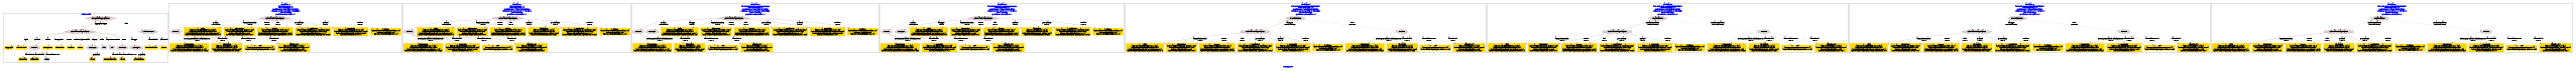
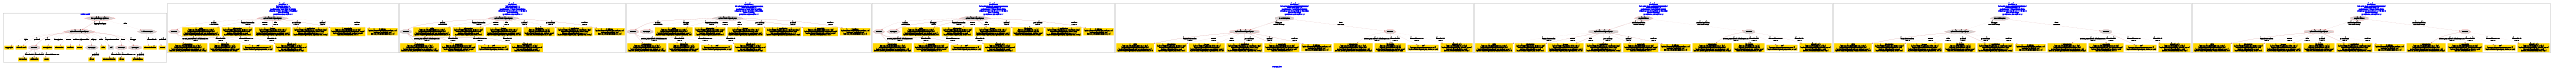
  digraph {
    fontcolor=blue
    label="s06-npg.json"
    remincross=true
    node [color=red fillcolor=gold shape=plaintext style=filled]
    edge [color=brown fontcolor=black style=dotted]
    n1 [fillcolor=lightgray label=CulturalHeritageObject1 shape=hexagon]
    n2 [color=brown label=Copyright]
    n3 [color=brown label=DateOfWork]
    n4 [fillcolor=lightgray label=Person1 shape=octagon]
    n5 [label=Description]
    n6 [label=Dimension]
    n7 [label=Medium]
    n8 [label=Owner]
    n9 [color=brown fillcolor=lightgray label=Concept2 shape=hexagon]
-   n10 [fillcolor=lightgray label=Title]
+   n10 [label=Title]
    n11 [color=brown fillcolor=lightgray label=Ref]
    n12 [fillcolor=lightgray label=Person2 shape=octagon]
    n13 [fillcolor=lightgray label=Concept1 shape=octagon]
    n14 [label=birthDate]
    n15 [color=brown label=deathDate]
-   n16 [color=brown fillcolor=lightgray label=Artist]
+   n16 [color=brown label=Artist]
    n17 [color=brown label=sitterBirthDate]
    n18 [label=sitterDeathDate]
    n19 [color=brown label=values]
    n20 [fillcolor=lightgray label=EuropeanaAggregation1 shape=hexagon]
    n21 [color=brown fillcolor=lightgray label=WebResource1 shape=hexagon]
    n22 [color=brown label=Person]
    n23 [label=Classification]
    n24 [color=brown label=values]
    n25 [fillcolor=lightgray label=CulturalHeritageObject1 shape=hexagon]
    n26 [fillcolor=lightgray label=Person1 shape=hexagon]
    n27 [label="Description\n[Person,nameOfThePerson,0.492]\n[CulturalHeritageObject,title,0.361]\n[CulturalHeritageObject,provenance,0.115]\n[Person,countryAssociatedWithThePerson,0.032]"]
    n28 [label="birthDate\n[Person,dateOfBirth,0.642]\n[Person,dateOfDeath,0.245]\n[CulturalHeritageObject,created,0.08]\n[Person,nameOfThePerson,0.033]"]
    n29 [label="Title\n[Person,nameOfThePerson,0.852]\n[CulturalHeritageObject,title,0.121]\n[CulturalHeritageObject,provenance,0.027]\n[CulturalHeritageObject,accessionNumber,0.0]"]
    n30 [label="Ref\n[Person,nameOfThePerson,0.874]\n[CulturalHeritageObject,extent,0.126]"]
    n31 [color=brown label="Dimension\n[CulturalHeritageObject,extent,0.887]\n[Person,nameOfThePerson,0.106]\n[Person,dateOfDeath,0.006]\n[CulturalHeritageObject,title,0.001]"]
    n32 [label="Owner\n[CulturalHeritageObject,title,0.571]\n[Person,nameOfThePerson,0.293]\n[CulturalHeritageObject,provenance,0.087]\n[CulturalHeritageObject,rightsHolder,0.049]"]
    n33 [label="CreditLine\n[CulturalHeritageObject,provenance,0.561]\n[CulturalHeritageObject,title,0.236]\n[Person,nameOfThePerson,0.111]\n[CulturalHeritageObject,rightsHolder,0.092]"]
    n34 [color=brown label="Copyright\n[Person,nameOfThePerson,0.733]\n[CulturalHeritageObject,provenance,0.223]\n[CulturalHeritageObject,created,0.028]\n[Person,dateOfDeath,0.017]"]
    n35 [color=brown label="Medium\n[CulturalHeritageObject,medium,1.0]\n[Concept,prefLabel,0.0]\n[Person,nameOfThePerson,0.0]"]
    n36 [color=brown label="DateOfWork\n[Person,dateOfBirth,0.432]\n[CulturalHeritageObject,created,0.278]\n[Person,dateOfDeath,0.229]\n[Person,nameOfThePerson,0.061]"]
    n37 [fillcolor=lightgray label=CulturalHeritageObject1 shape=hexagon]
    n38 [color=brown fillcolor=lightgray label=Person1 shape=octagon]
    n39 [label="Description\n[Person,nameOfThePerson,0.492]\n[CulturalHeritageObject,title,0.361]\n[CulturalHeritageObject,provenance,0.115]\n[Person,countryAssociatedWithThePerson,0.032]"]
    n40 [color=brown label="Copyright\n[Person,nameOfThePerson,0.733]\n[CulturalHeritageObject,provenance,0.223]\n[CulturalHeritageObject,created,0.028]\n[Person,dateOfDeath,0.017]"]
    n41 [label="Title\n[Person,nameOfThePerson,0.852]\n[CulturalHeritageObject,title,0.121]\n[CulturalHeritageObject,provenance,0.027]\n[CulturalHeritageObject,accessionNumber,0.0]"]
    n42 [label="Ref\n[Person,nameOfThePerson,0.874]\n[CulturalHeritageObject,extent,0.126]"]
    n43 [label="Dimension\n[CulturalHeritageObject,extent,0.887]\n[Person,nameOfThePerson,0.106]\n[Person,dateOfDeath,0.006]\n[CulturalHeritageObject,title,0.001]"]
    n44 [label="Owner\n[CulturalHeritageObject,title,0.571]\n[Person,nameOfThePerson,0.293]\n[CulturalHeritageObject,provenance,0.087]\n[CulturalHeritageObject,rightsHolder,0.049]"]
    n45 [label="birthDate\n[Person,dateOfBirth,0.642]\n[Person,dateOfDeath,0.245]\n[CulturalHeritageObject,created,0.08]\n[Person,nameOfThePerson,0.033]"]
    n46 [label="CreditLine\n[CulturalHeritageObject,provenance,0.561]\n[CulturalHeritageObject,title,0.236]\n[Person,nameOfThePerson,0.111]\n[CulturalHeritageObject,rightsHolder,0.092]"]
    n47 [label="Medium\n[CulturalHeritageObject,medium,1.0]\n[Concept,prefLabel,0.0]\n[Person,nameOfThePerson,0.0]"]
    n48 [color=brown label="DateOfWork\n[Person,dateOfBirth,0.432]\n[CulturalHeritageObject,created,0.278]\n[Person,dateOfDeath,0.229]\n[Person,nameOfThePerson,0.061]"]
    n49 [color=brown fillcolor=lightgray label=CulturalHeritageObject1 shape=hexagon]
    n50 [fillcolor=lightgray label=Person1 shape=octagon]
    n51 [fillcolor=lightgray label=Concept1 shape=octagon]
    n52 [color=brown label="Description\n[Person,nameOfThePerson,0.492]\n[CulturalHeritageObject,title,0.361]\n[CulturalHeritageObject,provenance,0.115]\n[Person,countryAssociatedWithThePerson,0.032]"]
    n53 [color=brown label="birthDate\n[Person,dateOfBirth,0.642]\n[Person,dateOfDeath,0.245]\n[CulturalHeritageObject,created,0.08]\n[Person,nameOfThePerson,0.033]"]
    n54 [label="Title\n[Person,nameOfThePerson,0.852]\n[CulturalHeritageObject,title,0.121]\n[CulturalHeritageObject,provenance,0.027]\n[CulturalHeritageObject,accessionNumber,0.0]"]
    n55 [label="Ref\n[Person,nameOfThePerson,0.874]\n[CulturalHeritageObject,extent,0.126]"]
    n56 [color=brown label="Dimension\n[CulturalHeritageObject,extent,0.887]\n[Person,nameOfThePerson,0.106]\n[Person,dateOfDeath,0.006]\n[CulturalHeritageObject,title,0.001]"]
    n57 [label="Owner\n[CulturalHeritageObject,title,0.571]\n[Person,nameOfThePerson,0.293]\n[CulturalHeritageObject,provenance,0.087]\n[CulturalHeritageObject,rightsHolder,0.049]"]
    n58 [color=brown label="CreditLine\n[CulturalHeritageObject,provenance,0.561]\n[CulturalHeritageObject,title,0.236]\n[Person,nameOfThePerson,0.111]\n[CulturalHeritageObject,rightsHolder,0.092]"]
    n59 [label="Copyright\n[Person,nameOfThePerson,0.733]\n[CulturalHeritageObject,provenance,0.223]\n[CulturalHeritageObject,created,0.028]\n[Person,dateOfDeath,0.017]"]
    n60 [color=brown label="Medium\n[CulturalHeritageObject,medium,1.0]\n[Concept,prefLabel,0.0]\n[Person,nameOfThePerson,0.0]"]
    n61 [label="DateOfWork\n[Person,dateOfBirth,0.432]\n[CulturalHeritageObject,created,0.278]\n[Person,dateOfDeath,0.229]\n[Person,nameOfThePerson,0.061]"]
    n62 [fillcolor=lightgray label=CulturalHeritageObject1 shape=hexagon]
    n63 [fillcolor=lightgray label=Person1 shape=hexagon]
    n64 [fillcolor=lightgray label=Concept1 shape=hexagon]
    n65 [color=brown label="Description\n[Person,nameOfThePerson,0.492]\n[CulturalHeritageObject,title,0.361]\n[CulturalHeritageObject,provenance,0.115]\n[Person,countryAssociatedWithThePerson,0.032]"]
    n66 [color=brown label="Copyright\n[Person,nameOfThePerson,0.733]\n[CulturalHeritageObject,provenance,0.223]\n[CulturalHeritageObject,created,0.028]\n[Person,dateOfDeath,0.017]"]
    n67 [color=brown label="Title\n[Person,nameOfThePerson,0.852]\n[CulturalHeritageObject,title,0.121]\n[CulturalHeritageObject,provenance,0.027]\n[CulturalHeritageObject,accessionNumber,0.0]"]
    n68 [color=brown label="Ref\n[Person,nameOfThePerson,0.874]\n[CulturalHeritageObject,extent,0.126]"]
    n69 [label="Dimension\n[CulturalHeritageObject,extent,0.887]\n[Person,nameOfThePerson,0.106]\n[Person,dateOfDeath,0.006]\n[CulturalHeritageObject,title,0.001]"]
    n70 [label="Owner\n[CulturalHeritageObject,title,0.571]\n[Person,nameOfThePerson,0.293]\n[CulturalHeritageObject,provenance,0.087]\n[CulturalHeritageObject,rightsHolder,0.049]"]
    n71 [color=brown label="birthDate\n[Person,dateOfBirth,0.642]\n[Person,dateOfDeath,0.245]\n[CulturalHeritageObject,created,0.08]\n[Person,nameOfThePerson,0.033]"]
    n72 [label="CreditLine\n[CulturalHeritageObject,provenance,0.561]\n[CulturalHeritageObject,title,0.236]\n[Person,nameOfThePerson,0.111]\n[CulturalHeritageObject,rightsHolder,0.092]"]
    n73 [color=brown label="Medium\n[CulturalHeritageObject,medium,1.0]\n[Concept,prefLabel,0.0]\n[Person,nameOfThePerson,0.0]"]
    n74 [color=brown label="DateOfWork\n[Person,dateOfBirth,0.432]\n[CulturalHeritageObject,created,0.278]\n[Person,dateOfDeath,0.229]\n[Person,nameOfThePerson,0.061]"]
    n75 [color=brown fillcolor=lightgray label=ProvidedCHO1 shape=octagon]
    n76 [fillcolor=lightgray label=CulturalHeritageObject1 shape=octagon]
    n77 [fillcolor=lightgray label=Person1 shape=hexagon]
    n78 [label="Description\n[Person,nameOfThePerson,0.492]\n[CulturalHeritageObject,title,0.361]\n[CulturalHeritageObject,provenance,0.115]\n[Person,countryAssociatedWithThePerson,0.032]"]
    n79 [color=brown label="birthDate\n[Person,dateOfBirth,0.642]\n[Person,dateOfDeath,0.245]\n[CulturalHeritageObject,created,0.08]\n[Person,nameOfThePerson,0.033]"]
    n80 [label="Title\n[Person,nameOfThePerson,0.852]\n[CulturalHeritageObject,title,0.121]\n[CulturalHeritageObject,provenance,0.027]\n[CulturalHeritageObject,accessionNumber,0.0]"]
    n81 [color=brown label="Ref\n[Person,nameOfThePerson,0.874]\n[CulturalHeritageObject,extent,0.126]"]
    n82 [color=brown label="Dimension\n[CulturalHeritageObject,extent,0.887]\n[Person,nameOfThePerson,0.106]\n[Person,dateOfDeath,0.006]\n[CulturalHeritageObject,title,0.001]"]
    n83 [color=brown label="Owner\n[CulturalHeritageObject,title,0.571]\n[Person,nameOfThePerson,0.293]\n[CulturalHeritageObject,provenance,0.087]\n[CulturalHeritageObject,rightsHolder,0.049]"]
    n84 [label="CreditLine\n[CulturalHeritageObject,provenance,0.561]\n[CulturalHeritageObject,title,0.236]\n[Person,nameOfThePerson,0.111]\n[CulturalHeritageObject,rightsHolder,0.092]"]
    n85 [color=brown label="Copyright\n[Person,nameOfThePerson,0.733]\n[CulturalHeritageObject,provenance,0.223]\n[CulturalHeritageObject,created,0.028]\n[Person,dateOfDeath,0.017]"]
    n86 [label="Medium\n[CulturalHeritageObject,medium,1.0]\n[Concept,prefLabel,0.0]\n[Person,nameOfThePerson,0.0]"]
    n87 [color=brown label="DateOfWork\n[Person,dateOfBirth,0.432]\n[CulturalHeritageObject,created,0.278]\n[Person,dateOfDeath,0.229]\n[Person,nameOfThePerson,0.061]"]
    n88 [fillcolor=lightgray label=Organization1 shape=hexagon]
    n89 [color=brown fillcolor=lightgray label=CulturalHeritageObject1 shape=octagon]
    n90 [color=brown fillcolor=lightgray label=Person1 shape=octagon]
    n91 [label="Description\n[Person,nameOfThePerson,0.492]\n[CulturalHeritageObject,title,0.361]\n[CulturalHeritageObject,provenance,0.115]\n[Person,countryAssociatedWithThePerson,0.032]"]
    n92 [label="birthDate\n[Person,dateOfBirth,0.642]\n[Person,dateOfDeath,0.245]\n[CulturalHeritageObject,created,0.08]\n[Person,nameOfThePerson,0.033]"]
    n93 [color=brown label="Title\n[Person,nameOfThePerson,0.852]\n[CulturalHeritageObject,title,0.121]\n[CulturalHeritageObject,provenance,0.027]\n[CulturalHeritageObject,accessionNumber,0.0]"]
    n94 [color=brown label="Ref\n[Person,nameOfThePerson,0.874]\n[CulturalHeritageObject,extent,0.126]"]
    n95 [label="Dimension\n[CulturalHeritageObject,extent,0.887]\n[Person,nameOfThePerson,0.106]\n[Person,dateOfDeath,0.006]\n[CulturalHeritageObject,title,0.001]"]
    n96 [color=brown label="Owner\n[CulturalHeritageObject,title,0.571]\n[Person,nameOfThePerson,0.293]\n[CulturalHeritageObject,provenance,0.087]\n[CulturalHeritageObject,rightsHolder,0.049]"]
    n97 [label="CreditLine\n[CulturalHeritageObject,provenance,0.561]\n[CulturalHeritageObject,title,0.236]\n[Person,nameOfThePerson,0.111]\n[CulturalHeritageObject,rightsHolder,0.092]"]
    n98 [label="Copyright\n[Person,nameOfThePerson,0.733]\n[CulturalHeritageObject,provenance,0.223]\n[CulturalHeritageObject,created,0.028]\n[Person,dateOfDeath,0.017]"]
    n99 [color=brown label="Medium\n[CulturalHeritageObject,medium,1.0]\n[Concept,prefLabel,0.0]\n[Person,nameOfThePerson,0.0]"]
    n100 [label="DateOfWork\n[Person,dateOfBirth,0.432]\n[CulturalHeritageObject,created,0.278]\n[Person,dateOfDeath,0.229]\n[Person,nameOfThePerson,0.061]"]
    n101 [color=brown fillcolor=lightgray label=ProvidedCHO1 shape=hexagon]
    n102 [color=brown fillcolor=lightgray label=CulturalHeritageObject1 shape=hexagon]
    n103 [color=brown fillcolor=lightgray label=Person1 shape=octagon]
    n104 [color=brown label="Description\n[Person,nameOfThePerson,0.492]\n[CulturalHeritageObject,title,0.361]\n[CulturalHeritageObject,provenance,0.115]\n[Person,countryAssociatedWithThePerson,0.032]"]
    n105 [color=brown label="Copyright\n[Person,nameOfThePerson,0.733]\n[CulturalHeritageObject,provenance,0.223]\n[CulturalHeritageObject,created,0.028]\n[Person,dateOfDeath,0.017]"]
    n106 [label="Title\n[Person,nameOfThePerson,0.852]\n[CulturalHeritageObject,title,0.121]\n[CulturalHeritageObject,provenance,0.027]\n[CulturalHeritageObject,accessionNumber,0.0]"]
    n107 [label="Ref\n[Person,nameOfThePerson,0.874]\n[CulturalHeritageObject,extent,0.126]"]
    n108 [color=brown label="Dimension\n[CulturalHeritageObject,extent,0.887]\n[Person,nameOfThePerson,0.106]\n[Person,dateOfDeath,0.006]\n[CulturalHeritageObject,title,0.001]"]
    n109 [label="Owner\n[CulturalHeritageObject,title,0.571]\n[Person,nameOfThePerson,0.293]\n[CulturalHeritageObject,provenance,0.087]\n[CulturalHeritageObject,rightsHolder,0.049]"]
    n110 [label="birthDate\n[Person,dateOfBirth,0.642]\n[Person,dateOfDeath,0.245]\n[CulturalHeritageObject,created,0.08]\n[Person,nameOfThePerson,0.033]"]
    n111 [color=brown label="CreditLine\n[CulturalHeritageObject,provenance,0.561]\n[CulturalHeritageObject,title,0.236]\n[Person,nameOfThePerson,0.111]\n[CulturalHeritageObject,rightsHolder,0.092]"]
    n112 [color=brown label="Medium\n[CulturalHeritageObject,medium,1.0]\n[Concept,prefLabel,0.0]\n[Person,nameOfThePerson,0.0]"]
    n113 [label="DateOfWork\n[Person,dateOfBirth,0.432]\n[CulturalHeritageObject,created,0.278]\n[Person,dateOfDeath,0.229]\n[Person,nameOfThePerson,0.061]"]
    n114 [fillcolor=lightgray label=Organization1 shape=octagon]
    n115 [fillcolor=lightgray label=CulturalHeritageObject1 shape=octagon]
    n116 [fillcolor=lightgray label=Person1 shape=hexagon]
    n117 [color=brown label="Description\n[Person,nameOfThePerson,0.492]\n[CulturalHeritageObject,title,0.361]\n[CulturalHeritageObject,provenance,0.115]\n[Person,countryAssociatedWithThePerson,0.032]"]
    n118 [color=brown label="Copyright\n[Person,nameOfThePerson,0.733]\n[CulturalHeritageObject,provenance,0.223]\n[CulturalHeritageObject,created,0.028]\n[Person,dateOfDeath,0.017]"]
    n119 [color=brown label="Title\n[Person,nameOfThePerson,0.852]\n[CulturalHeritageObject,title,0.121]\n[CulturalHeritageObject,provenance,0.027]\n[CulturalHeritageObject,accessionNumber,0.0]"]
    n120 [color=brown label="Ref\n[Person,nameOfThePerson,0.874]\n[CulturalHeritageObject,extent,0.126]"]
    n121 [label="Dimension\n[CulturalHeritageObject,extent,0.887]\n[Person,nameOfThePerson,0.106]\n[Person,dateOfDeath,0.006]\n[CulturalHeritageObject,title,0.001]"]
    n122 [color=brown label="Owner\n[CulturalHeritageObject,title,0.571]\n[Person,nameOfThePerson,0.293]\n[CulturalHeritageObject,provenance,0.087]\n[CulturalHeritageObject,rightsHolder,0.049]"]
    n123 [color=brown label="birthDate\n[Person,dateOfBirth,0.642]\n[Person,dateOfDeath,0.245]\n[CulturalHeritageObject,created,0.08]\n[Person,nameOfThePerson,0.033]"]
    n124 [label="CreditLine\n[CulturalHeritageObject,provenance,0.561]\n[CulturalHeritageObject,title,0.236]\n[Person,nameOfThePerson,0.111]\n[CulturalHeritageObject,rightsHolder,0.092]"]
    n125 [color=brown label="Medium\n[CulturalHeritageObject,medium,1.0]\n[Concept,prefLabel,0.0]\n[Person,nameOfThePerson,0.0]"]
    n126 [label="DateOfWork\n[Person,dateOfBirth,0.432]\n[CulturalHeritageObject,created,0.278]\n[Person,dateOfDeath,0.229]\n[Person,nameOfThePerson,0.061]"]
    subgraph cluster_1 {
      label="1-title model"
      n1
      n2
      n3
      n4
      n5
      n6
      n7
      n8
      n9
      n10
      n11
      n12
      n13
      n14
      n15
      n16
      n17
      n18
      n19
      n20
      n21
      n22
      n23
      n24
    }
    subgraph cluster_2 {
      label="candidate 0\nlink coherence:1.0\nnode coherence:1.0\nconfidence:0.4629495549485593\nmapping score:0.6209831849828532\ncost:10.99999\n-precision:0.36-recall:0.17"
      n25
      n26
      n27
      n28
      n29
      n30
      n31
      n32
      n33
      n34
      n35
      n36
    }
    subgraph cluster_3 {
      label="candidate 1\nlink coherence:1.0\nnode coherence:1.0\nconfidence:0.4453604333545956\nmapping score:0.6151201444515318\ncost:10.99999\n-precision:0.36-recall:0.17"
      n37
      n38
      n39
      n40
      n41
      n42
      n43
      n44
      n45
      n46
      n47
      n48
    }
    subgraph cluster_4 {
      label="candidate 2\nlink coherence:0.9166666666666666\nnode coherence:1.0\nconfidence:0.4629495549485593\nmapping score:0.6209831849828532\ncost:11.99999\n-precision:0.33-recall:0.17"
      n49
      n50
      n51
      n52
      n53
      n54
      n55
      n56
      n57
      n58
      n59
      n60
      n61
    }
    subgraph cluster_5 {
      label="candidate 3\nlink coherence:0.9166666666666666\nnode coherence:1.0\nconfidence:0.4453604333545956\nmapping score:0.6151201444515318\ncost:11.99999\n-precision:0.33-recall:0.17"
      n62
      n63
      n64
      n65
      n66
      n67
      n68
      n69
      n70
      n71
      n72
      n73
      n74
    }
    subgraph cluster_6 {
      label="candidate 4\nlink coherence:0.8333333333333334\nnode coherence:1.0\nconfidence:0.4629495549485593\nmapping score:0.6209831849828532\ncost:210.010002\n-precision:0.25-recall:0.12"
      n75
      n76
      n77
      n78
      n79
      n80
      n81
      n82
      n83
      n84
      n85
      n86
      n87
    }
    subgraph cluster_7 {
      label="candidate 5\nlink coherence:0.8333333333333334\nnode coherence:1.0\nconfidence:0.4629495549485593\nmapping score:0.6209831849828532\ncost:210.020004\n-precision:0.25-recall:0.12"
      n88
      n89
      n90
      n91
      n92
      n93
      n94
      n95
      n96
      n97
      n98
      n99
      n100
    }
    subgraph cluster_8 {
      label="candidate 6\nlink coherence:0.8333333333333334\nnode coherence:1.0\nconfidence:0.4453604333545956\nmapping score:0.6151201444515318\ncost:210.010002\n-precision:0.25-recall:0.12"
      n101
      n102
      n103
      n104
      n105
      n106
      n107
      n108
      n109
      n110
      n111
      n112
      n113
    }
    subgraph cluster_9 {
      label="candidate 7\nlink coherence:0.8333333333333334\nnode coherence:1.0\nconfidence:0.4453604333545956\nmapping score:0.6151201444515318\ncost:210.020004\n-precision:0.25-recall:0.12"
      n114
      n115
      n116
      n117
      n118
      n119
      n120
      n121
      n122
      n123
      n124
      n125
      n126
    }
    n1 -> n2 [label=rights]
    n1 -> n3 [label=created style=dashed]
    n1 -> n4 [label=creator style=solid]
    n1 -> n5 [label=description]
    n1 -> n6 [label=extent style=dashed]
    n1 -> n7 [label=medium style=dashed]
    n1 -> n8 [label=rightsHolder style=dashed]
    n1 -> n9 [label=subject style=solid]
    n1 -> n10 [label=title]
    n1 -> n11 [label=accessionNumber style=dashed]
    n1 -> n12 [label=sitter style=solid]
    n1 -> n13 [label=hasType style=dashed]
    n4 -> n14 [label=dateOfBirth style=solid]
    n4 -> n15 [label=dateOfDeath style=solid]
    n4 -> n16 [label=nameOfThePerson]
    n9 -> n24 [label=prefLabel]
    n12 -> n18 [label=dateOfDeath style=dashed]
    n12 -> n19 [label=nameOfThePerson style=dashed]
    n13 -> n23 [label=prefLabel style=dashed]
    n20 -> n1 [label=aggregatedCHO style=solid]
    n20 -> n21 [label=title]
    n21 -> n17 [label=dateOfBirth style=dashed]
-   n21 -> n22 [label=classLink]
+   n21 -> n22 [label=prefLabel]
    n25 -> n26 [label="creator\nw=0.99999" style=dashed]
    n25 -> n29 [label="accessionNumber\nw=1.0" style=dashed]
    n25 -> n31 [label="extent\nw=1.0"]
    n25 -> n32 [label="title\nw=1.0" style=solid]
    n25 -> n33 [label="provenance\nw=1.0"]
    n25 -> n34 [label="created\nw=1.0" style=solid]
    n25 -> n35 [label="medium\nw=1.0"]
    n26 -> n27 [label="countryAssociatedWithThePerson\nw=1.0"]
    n26 -> n28 [label="dateOfDeath\nw=1.0"]
    n26 -> n30 [label="nameOfThePerson\nw=1.0" style=dashed]
    n26 -> n36 [label="dateOfBirth\nw=1.0" style=dashed]
    n37 -> n38 [label="creator\nw=0.99999" style=solid]
    n37 -> n41 [label="accessionNumber\nw=1.0" style=dashed]
    n37 -> n43 [label="extent\nw=1.0" style=solid]
    n37 -> n44 [label="title\nw=1.0" style=dashed]
    n37 -> n45 [label="created\nw=1.0"]
    n37 -> n46 [label="provenance\nw=1.0" style=dashed]
    n37 -> n47 [label="medium\nw=1.0" style=solid]
    n38 -> n39 [label="countryAssociatedWithThePerson\nw=1.0" style=solid]
    n38 -> n40 [label="dateOfDeath\nw=1.0" style=solid]
    n38 -> n42 [label="nameOfThePerson\nw=1.0"]
    n38 -> n48 [label="dateOfBirth\nw=1.0" style=solid]
    n49 -> n50 [label="creator\nw=0.99999" style=solid]
    n49 -> n51 [label="hasType\nw=1.0"]
    n49 -> n54 [label="accessionNumber\nw=1.0" style=dashed]
    n49 -> n56 [label="extent\nw=1.0"]
    n49 -> n57 [label="title\nw=1.0"]
    n49 -> n58 [label="provenance\nw=1.0"]
    n49 -> n59 [label="created\nw=1.0" style=solid]
    n49 -> n60 [label="medium\nw=1.0" style=solid]
    n50 -> n52 [label="countryAssociatedWithThePerson\nw=1.0" style=solid]
    n50 -> n53 [label="dateOfDeath\nw=1.0"]
    n50 -> n55 [label="nameOfThePerson\nw=1.0" style=dashed]
    n50 -> n61 [label="dateOfBirth\nw=1.0"]
    n62 -> n63 [label="creator\nw=0.99999" style=dashed]
    n62 -> n64 [label="hasType\nw=1.0" style=solid]
    n62 -> n67 [label="accessionNumber\nw=1.0" style=solid]
    n62 -> n69 [label="extent\nw=1.0"]
    n62 -> n70 [label="title\nw=1.0" style=solid]
    n62 -> n71 [label="created\nw=1.0"]
    n62 -> n72 [label="provenance\nw=1.0"]
    n62 -> n73 [label="medium\nw=1.0" style=solid]
    n63 -> n65 [label="countryAssociatedWithThePerson\nw=1.0" style=solid]
    n63 -> n66 [label="dateOfDeath\nw=1.0"]
    n63 -> n68 [label="nameOfThePerson\nw=1.0" style=solid]
    n63 -> n74 [label="dateOfBirth\nw=1.0"]
    n75 -> n76 [label="hasType\nw=100.010002" style=solid]
    n75 -> n77 [label="sitter\nw=100.0" style=dashed]
    n76 -> n80 [label="accessionNumber\nw=1.0" style=solid]
    n76 -> n82 [label="extent\nw=1.0" style=dashed]
    n76 -> n83 [label="title\nw=1.0" style=dashed]
    n76 -> n84 [label="provenance\nw=1.0" style=solid]
    n76 -> n85 [label="created\nw=1.0" style=solid]
    n76 -> n86 [label="medium\nw=1.0" style=solid]
    n77 -> n78 [label="countryAssociatedWithThePerson\nw=1.0" style=dashed]
    n77 -> n79 [label="dateOfDeath\nw=1.0" style=solid]
    n77 -> n81 [label="nameOfThePerson\nw=1.0" style=dashed]
    n77 -> n87 [label="dateOfBirth\nw=1.0"]
    n88 -> n89 [label="semanticRelation\nw=100.010002" style=solid]
    n88 -> n90 [label="semanticRelation\nw=100.010002"]
    n89 -> n93 [label="accessionNumber\nw=1.0"]
    n89 -> n95 [label="extent\nw=1.0" style=solid]
    n89 -> n96 [label="title\nw=1.0" style=solid]
    n89 -> n97 [label="provenance\nw=1.0" style=dashed]
    n89 -> n98 [label="created\nw=1.0" style=dashed]
    n89 -> n99 [label="medium\nw=1.0" style=solid]
    n90 -> n91 [label="countryAssociatedWithThePerson\nw=1.0" style=solid]
    n90 -> n92 [label="dateOfDeath\nw=1.0" style=solid]
    n90 -> n94 [label="nameOfThePerson\nw=1.0"]
    n90 -> n100 [label="dateOfBirth\nw=1.0" style=dashed]
    n101 -> n102 [label="hasType\nw=100.010002"]
    n101 -> n103 [label="sitter\nw=100.0" style=dashed]
    n102 -> n106 [label="accessionNumber\nw=1.0" style=solid]
    n102 -> n108 [label="extent\nw=1.0"]
    n102 -> n109 [label="title\nw=1.0"]
    n102 -> n110 [label="created\nw=1.0"]
    n102 -> n111 [label="provenance\nw=1.0" style=solid]
    n102 -> n112 [label="medium\nw=1.0"]
    n103 -> n104 [label="countryAssociatedWithThePerson\nw=1.0"]
    n103 -> n105 [label="dateOfDeath\nw=1.0"]
    n103 -> n107 [label="nameOfThePerson\nw=1.0" style=solid]
    n103 -> n113 [label="dateOfBirth\nw=1.0"]
    n114 -> n115 [label="semanticRelation\nw=100.010002" style=dashed]
    n114 -> n116 [label="semanticRelation\nw=100.010002" style=dashed]
    n115 -> n119 [label="accessionNumber\nw=1.0" style=solid]
    n115 -> n121 [label="extent\nw=1.0"]
    n115 -> n122 [label="title\nw=1.0" style=dashed]
    n115 -> n123 [label="created\nw=1.0"]
    n115 -> n124 [label="provenance\nw=1.0" style=solid]
    n115 -> n125 [label="medium\nw=1.0"]
    n116 -> n117 [label="countryAssociatedWithThePerson\nw=1.0" style=solid]
    n116 -> n118 [label="dateOfDeath\nw=1.0"]
    n116 -> n120 [label="nameOfThePerson\nw=1.0"]
    n116 -> n126 [label="dateOfBirth\nw=1.0"]
  }
